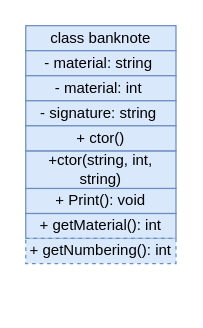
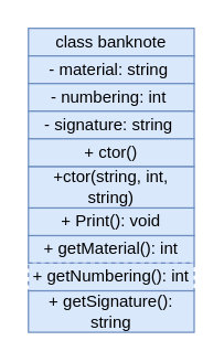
  <mxCell id="0" />
  <mxCell id="1" parent="0" />
  <mxCell id="2" value="" style="edgeStyle=orthogonalEdgeStyle;rounded=0;orthogonalLoop=1;jettySize=auto;html=1;" edge="1" parent="1"><mxGeometry relative="1" as="geometry"><mxPoint x="70" y="40" as="sourcePoint" /><mxPoint x="70" y="40" as="targetPoint" /></mxGeometry></mxCell>
  <mxCell id="3" value="class banknote" style="rounded=0;whiteSpace=wrap;html=1;fillColor=#dae8fc;strokeColor=#6c8ebf;" vertex="1" parent="1"><mxGeometry x="20" y="20" width="120" height="20" as="geometry" /></mxCell>
  <mxCell id="4" value="- material: string&amp;nbsp;" style="rounded=0;whiteSpace=wrap;html=1;fillColor=#dae8fc;strokeColor=#6c8ebf;" vertex="1" parent="1"><mxGeometry x="20" y="40" width="120" height="20" as="geometry" /></mxCell>
- <mxCell id="5" value="- material: int&amp;nbsp;" style="rounded=0;whiteSpace=wrap;html=1;fillColor=#dae8fc;strokeColor=#6c8ebf;" vertex="1" parent="1"><mxGeometry x="20" y="60" width="120" height="20" as="geometry" /></mxCell>
+ <mxCell id="5" value="- numbering: int&amp;nbsp;" style="rounded=0;whiteSpace=wrap;html=1;fillColor=#dae8fc;strokeColor=#6c8ebf;" vertex="1" parent="1"><mxGeometry x="20" y="60" width="120" height="20" as="geometry" /></mxCell>
  <mxCell id="6" value="- signature: string&amp;nbsp;" style="rounded=0;whiteSpace=wrap;html=1;fillColor=#dae8fc;strokeColor=#6c8ebf;" vertex="1" parent="1"><mxGeometry x="20" y="80" width="120" height="20" as="geometry" /></mxCell>
  <mxCell id="7" value="+ getMaterial(): int" style="rounded=0;whiteSpace=wrap;html=1;fillColor=#dae8fc;strokeColor=#6c8ebf;" vertex="1" parent="1"><mxGeometry x="20" y="170" width="120" height="20" as="geometry" /></mxCell>
  <mxCell id="8" value="+ getNumbering(): int" style="rounded=0;whiteSpace=wrap;html=1;fillColor=#dae8fc;strokeColor=#6c8ebf;dashed=1;" vertex="1" parent="1"><mxGeometry x="20" y="190" width="120" height="20" as="geometry" /></mxCell>
+ <mxCell id="9" value="+ getSignature(): string" style="rounded=0;whiteSpace=wrap;html=1;fillColor=#dae8fc;strokeColor=#6c8ebf;" vertex="1" parent="1"><mxGeometry x="20" y="210" width="120" height="30" as="geometry" /></mxCell>
  <mxCell id="10" value="+ Print(): void" style="rounded=0;whiteSpace=wrap;html=1;fillColor=#dae8fc;strokeColor=#6c8ebf;" vertex="1" parent="1"><mxGeometry x="20" y="150" width="120" height="20" as="geometry" /></mxCell>
  <mxCell id="11" value="+ctor(string, int, string)" style="rounded=0;whiteSpace=wrap;html=1;fillColor=#dae8fc;strokeColor=#6c8ebf;" vertex="1" parent="1"><mxGeometry x="20" y="120" width="120" height="30" as="geometry" /></mxCell>
  <mxCell id="12" value="+ ctor()" style="rounded=0;whiteSpace=wrap;html=1;fillColor=#dae8fc;strokeColor=#6c8ebf;" vertex="1" parent="1"><mxGeometry x="20" y="100" width="120" height="20" as="geometry" /></mxCell>
